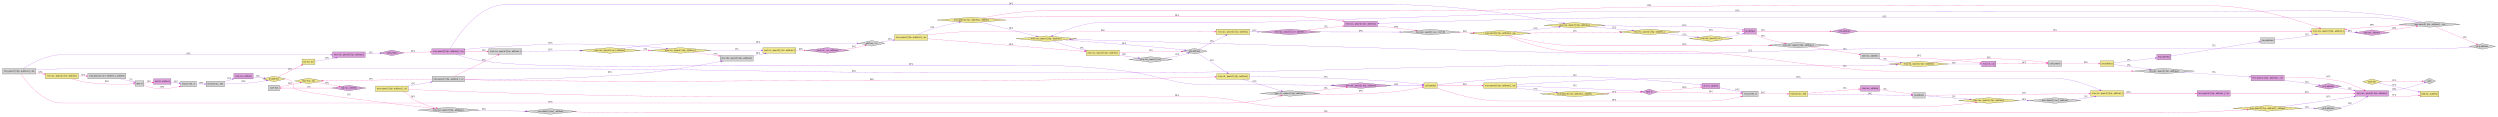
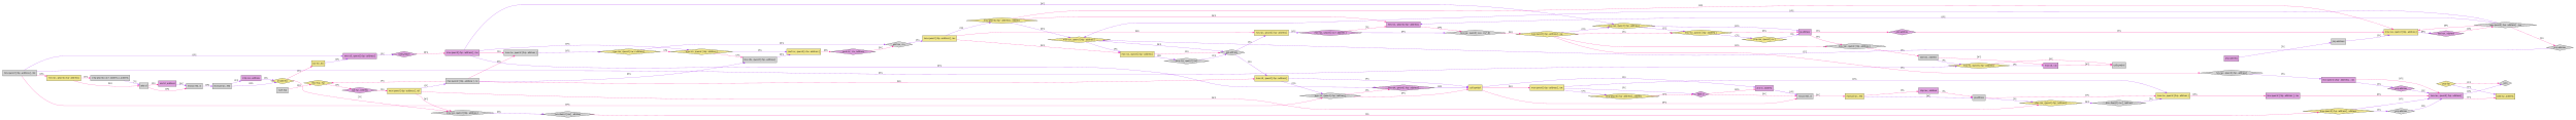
  digraph {
    fontname=Ubuntu
    rankdir=LR
    node [fillcolor=khaki fontname=Ubuntu shape=box style=filled]
    edge [color=purple fontname=Ubuntu]
    n1 [fillcolor=lightgrey label="push rbp"]
    n2 [label="mov rbp , rsp" shape=diamond]
    n3 [fillcolor=plum label="sub rsp , address" shape=diamond]
    n4 [label="mov qword [ rbp - address ] , rdi"]
    n5 [fillcolor=lightgrey label="mov qword [ rbp - address ] , rsi"]
    n6 [fillcolor=lightgrey label="mov rax , qword [ rbp - address ]" shape=diamond]
    n7 [label="mov rax , qword [ rbp - address ]" shape=diamond]
    n8 [fillcolor=lightgrey label="mov rax , qword [ rbp - address ]"]
    n9 [fillcolor=lightgrey label="mov rdx , qword [ rbp - address ]"]
    n10 [label="mov rdi , qword [ rbp - address ]"]
    n11 [fillcolor=lightgrey label="mov dword [ rax ] , address" shape=diamond]
    n12 [fillcolor=lightgrey label="mov dword [ rax ] , address" shape=diamond]
    n13 [fillcolor=lightgrey label="mov qword [ rbp - address ] , rdx"]
    n14 [label="mov rax , qword [ rbp - address ]"]
    n15 [fillcolor=plum label="mov rdi , qword [ rbp - address ]"]
    n16 [fillcolor=lightgrey label="mov rsi , qword [ rbp - address ]" shape=diamond]
    n17 [label="mov rsi , qword [ rbp - address ]" shape=diamond]
    n18 [label="mov rax , qword [ rax + address ]" shape=diamond]
    n19 [label="and rcx , qword [ rdx + address ]"]
    n20 [label="call symbol"]
    n21 [fillcolor=lightgrey label="cmp qword [ rax + address ] , address"]
    n22 [fillcolor=lightgrey label="sete cl"]
    n23 [fillcolor=plum label="call symbol" shape=diamond]
    n24 [fillcolor=plum label="mov rdx , qword [ rbp - address ]" shape=diamond]
    n25 [fillcolor=plum label="mov rdi , rax"]
    n26 [fillcolor=lightgrey label="call symbol"]
    n27 [fillcolor=plum label="and cl , address"]
    n28 [fillcolor=lightgrey label="movzx r8d , cl"]
    n29 [fillcolor=lightgrey label="movsxd rax , r8d"]
    n30 [fillcolor=plum label="cmp rax , address"]
    n31 [label="je address" shape=diamond]
    n32 [label="xor esi , esi"]
    n33 [label="mov qword [ rbp - address ] , address" shape=diamond]
    n34 [fillcolor=plum label="mov qword [ rbp - address ] , rax"]
    n35 [label="mov rcx , qword [ rbp - address ]" shape=diamond]
    n36 [label="mov rax , qword [ rbp - address ]" shape=diamond]
    n37 [label="mov rcx , qword [ rbp - address ]" shape=diamond]
    n38 [fillcolor=plum label="je address"]
    n39 [fillcolor=lightgrey label="add rax , rcx" shape=diamond]
    n40 [label="mov qword [ rbp - address ] , rax"]
    n41 [fillcolor=plum label="imul rcx , rcx , address" shape=diamond]
    n42 [label="mov qword [ rbp - address ] , address" shape=diamond]
    n43 [label="mov rax , qword [ rbp - address ]"]
    n44 [label="mov rcx , qword [ rbp - address ]"]
    n45 [label="mov rax , qword [ rbp - address ]" shape=diamond]
    n46 [fillcolor=plum label="mov rcx , qword [ rbp - address ]"]
    n47 [label="mov rax , qword [ rbp - address ]"]
    n48 [fillcolor=plum label="mov rax , qword [ rax + address ]" shape=diamond]
    n49 [fillcolor=lightgrey label="jge address" shape=diamond]
    n50 [fillcolor=lightgrey label="cmp rax , qword [ rcx ]" shape=diamond]
    n51 [fillcolor=lightgrey label="mov rax , qword [ rax + rcx * 8 ]" shape=diamond]
    n52 [fillcolor=plum label="add rax , address" shape=diamond]
    n53 [fillcolor=lightgrey label="jmp address" shape=diamond]
    n54 [fillcolor=plum label="mov rax , qword [ rbp - address ]"]
    n55 [label="add rsp , address"]
    n56 [fillcolor=lightgrey label=retn shape=diamond]
    n57 [label="mov qword [ rbp - address ] , rax"]
    n58 [fillcolor=plum label="and cl , address"]
    n59 [fillcolor=lightgrey label="movzx r8d , cl"]
    n60 [label="cmp qword [ rbp - address ] , address" shape=diamond]
    n61 [fillcolor=plum label="sete cl" shape=diamond]
    n62 [label="mov rax , qword [ rbp - address ]"]
    n63 [label="movsxd rax , r8d"]
    n64 [fillcolor=plum label="mov qword [ rbp - address ] , rax"]
    n65 [fillcolor=plum label="cmp rax , address"]
    n66 [fillcolor=lightgrey label="je address"]
    n67 [label="mov qword [ rbp - address ] , rax" shape=diamond]
    n68 [fillcolor=lightgrey label="mov rax , qword [ rbp - address ]" shape=diamond]
    n69 [fillcolor=lightgrey label="mov rax , qword [ rbp - address ]" shape=diamond]
    n70 [label="cmp rax , qword [ rcx ]" shape=diamond]
    n71 [fillcolor=lightgrey label="add rax , address"]
    n72 [fillcolor=plum label="mov qword [ rbp - address ] , rax"]
    n73 [fillcolor=plum label="jmp address" shape=diamond]
    n74 [label="pop rbp" shape=diamond]
-   n75 [label="jne address"]
    n76 [fillcolor=plum label="jmp address"]
    n77 [fillcolor=lightgrey label="jmp address"]
    n78 [fillcolor=plum label="jmp address" shape=diamond]
    n79 [fillcolor=lightgrey label="mov qword [ rbp - address ] , rax" shape=diamond]
    n80 [fillcolor=lightgrey label="jmp address" shape=diamond]
    n1 -> n2 [color=deeppink label=CFG]
    n2 -> n3 [color=deeppink label=CFG]
-   n3 -> n1 [color=deeppink label=CFG]
+   n3 -> n4 [color=deeppink label=CFG]
    n4 -> n5 [label=CFG]
    n4 -> n6 [color=deeppink label=DFG]
    n4 -> n7 [color=deeppink label=DFG]
    n5 -> n2 [color=deeppink label=CFG]
    n5 -> n8 [color=deeppink label=DFG]
    n5 -> n9 [label=DFG]
    n5 -> n10 [color=deeppink label=DFG]
    n6 -> n11 [label=DFG]
    n7 -> n12 [label=DFG]
    n8 -> n18 [label=DFG]
    n9 -> n19 [label=DFG]
    n10 -> n16 [label=CFG]
    n10 -> n20 [label=DFG]
    n11 -> n33 [color=deeppink label=CFG]
    n12 -> n62 [label=CFG]
    n13 -> n14 [color=deeppink label=DFG]
    n13 -> n15 [label=DFG]
    n13 -> n16 [color=deeppink label=DFG]
    n13 -> n17 [label=DFG]
    n14 -> n21 [color=deeppink label=CFG]
    n14 -> n22 [color=deeppink label=DFG]
    n15 -> n23 [label=DFG]
    n16 -> n20 [color=deeppink label=DFG]
    n16 -> n24 [color=deeppink label=CFG]
    n17 -> n25 [label=CFG]
    n17 -> n26 [color=deeppink label=DFG]
    n18 -> n35 [color=deeppink label=CFG]
    n18 -> n39 [label=DFG]
    n19 -> n41 [color=deeppink label=DFG]
    n20 -> n57 [color=deeppink label=DFG]
    n20 -> n58 [label=DFG]
    n20 -> n59 [color=deeppink label=DFG]
    n21 -> n22 [label=CFG]
    n22 -> n27 [color=deeppink label=DFG]
    n22 -> n28 [color=deeppink label=DFG]
    n23 -> n34 [color=deeppink label=DFG]
    n24 -> n20 [label=DFG]
    n25 -> n26 [color=deeppink label=DFG]
-   n26 -> n75 [color=deeppink label=DFG]
    n27 -> n28 [label=DFG]
    n28 -> n29 [label=DFG]
    n29 -> n30 [label=CFG]
    n29 -> n31 [label=DFG]
    n30 -> n31 [label=CFG]
    n31 -> n6 [color=deeppink label=CFG]
    n31 -> n32 [color=deeppink label=CFG]
    n32 -> n15 [label=CFG]
    n33 -> n53 [label=CFG]
    n33 -> n54 [label=DFG]
    n34 -> n8 [color=deeppink label=CFG]
    n34 -> n24 [label=DFG]
    n34 -> n35 [label=DFG]
    n34 -> n36 [label=DFG]
    n35 -> n9 [color=deeppink label=CFG]
    n35 -> n19 [label=DFG]
    n36 -> n37 [label=CFG]
    n36 -> n38 [label=DFG]
    n37 -> n38 [color=deeppink label=DFG]
    n37 -> n70 [label=CFG]
    n38 -> n68 [color=deeppink label=CFG]
    n38 -> n73 [color=deeppink label=CFG]
    n39 -> n40 [label=DFG]
    n40 -> n42 [label=CFG]
    n40 -> n43 [color=deeppink label=DFG]
    n40 -> n44 [color=deeppink label=DFG]
    n41 -> n39 [color=deeppink label=DFG]
    n42 -> n45 [label=DFG]
    n42 -> n46 [color=deeppink label=DFG]
    n42 -> n47 [color=deeppink label=DFG]
    n43 -> n48 [label=DFG]
    n44 -> n49 [color=deeppink label=DFG]
    n44 -> n50 [label=CFG]
    n45 -> n44 [label=CFG]
    n45 -> n49 [label=DFG]
    n46 -> n51 [color=deeppink label=DFG]
    n47 -> n52 [label=DFG]
    n48 -> n46 [color=deeppink label=CFG]
    n48 -> n51 [label=DFG]
    n49 -> n10 [label=CFG]
    n49 -> n43 [label=CFG]
    n50 -> n49 [label=CFG]
    n51 -> n67 [color=deeppink label=DFG]
    n52 -> n79 [color=deeppink label=DFG]
    n53 -> n54 [label=CFG]
    n54 -> n55 [color=deeppink label=CFG]
    n54 -> n56 [label=DFG]
    n57 -> n60 [label=CFG]
    n57 -> n61 [label=DFG]
    n57 -> n62 [label=DFG]
    n58 -> n59 [label=DFG]
    n59 -> n63 [color=deeppink label=DFG]
    n60 -> n61 [color=deeppink label=CFG]
    n61 -> n58 [color=deeppink label=DFG]
    n61 -> n59 [color=deeppink label=DFG]
    n62 -> n64 [color=deeppink label=DFG]
    n63 -> n65 [color=deeppink label=CFG]
    n63 -> n66 [label=DFG]
    n64 -> n54 [color=deeppink label=DFG]
    n65 -> n66 [color=deeppink label=CFG]
    n66 -> n7 [label=CFG]
    n66 -> n62 [color=deeppink label=CFG]
    n67 -> n36 [label=CFG]
    n67 -> n37 [color=deeppink label=DFG]
    n67 -> n68 [color=deeppink label=DFG]
    n67 -> n69 [color=deeppink label=DFG]
    n68 -> n71 [color=deeppink label=DFG]
    n69 -> n72 [label=DFG]
    n70 -> n38 [label=CFG]
    n71 -> n17 [label=CFG]
    n71 -> n25 [color=deeppink label=DFG]
    n72 -> n54 [color=deeppink label=DFG]
    n72 -> n78 [label=CFG]
    n73 -> n47 [color=deeppink label=CFG]
    n74 -> n55 [label=CFG]
    n74 -> n56 [color=deeppink label=CFG]
-   n75 -> n69 [label=CFG]
-   n75 -> n76 [label=CFG]
    n76 -> n77 [label=CFG]
    n77 -> n47 [label=CFG]
    n78 -> n54 [label=CFG]
    n79 -> n45 [label=DFG]
    n79 -> n46 [label=DFG]
    n79 -> n47 [color=deeppink label=DFG]
    n79 -> n80 [color=deeppink label=CFG]
    n80 -> n45 [label=CFG]
  }
